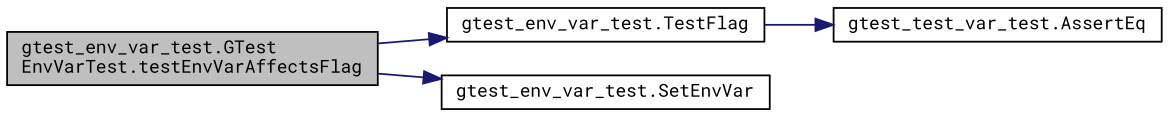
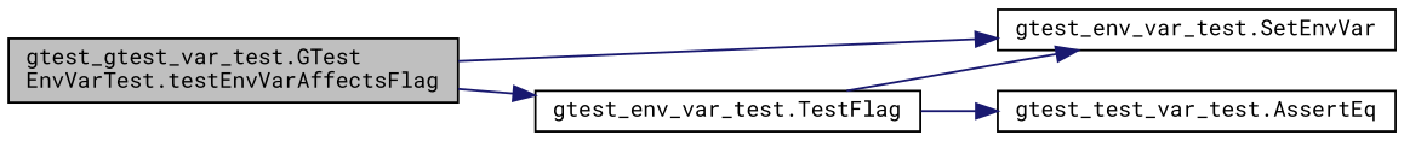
  digraph {
    fontname="Roboto Mono"
    rankdir=LR
    node [color=black fillcolor=white fontname="Roboto Mono" fontsize=10 shape=record style=filled]
    edge [color=midnightblue fontname="Roboto Mono" fontsize=10 labelfontname=Helvetica labelfontsize=10 style=solid]
-   n1 [fillcolor=grey75 fontcolor=black height=0.2 label="gtest_env_var_test.GTest\lEnvVarTest.testEnvVarAffectsFlag" width=0.4]
+   n1 [fillcolor=grey75 fontcolor=black height=0.2 label="gtest_gtest_var_test.GTest\lEnvVarTest.testEnvVarAffectsFlag" width=0.4]
    n2 [height=0.2 label="gtest_env_var_test.TestFlag" width=0.4]
    n3 [height=0.2 label="gtest_env_var_test.SetEnvVar" width=0.4]
    n4 [height=0.2 label="gtest_test_var_test.AssertEq" width=0.4]
    n1 -> n2
    n1 -> n3
+   n2 -> n3
    n2 -> n4
  }
